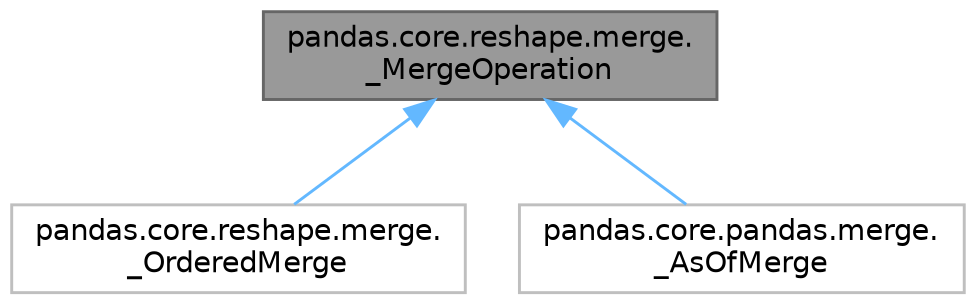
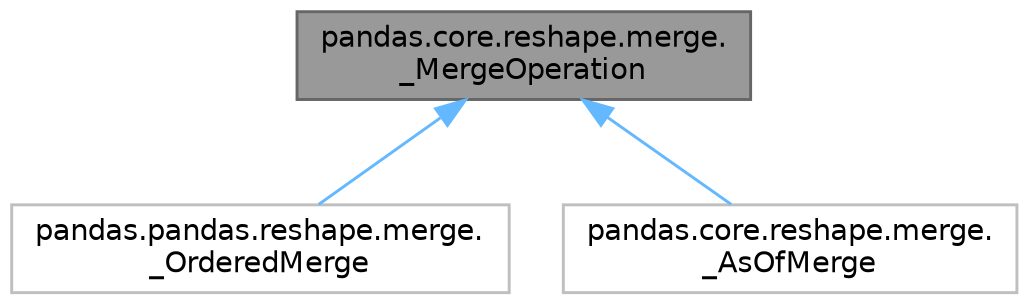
  digraph {
    node [color=grey75 fillcolor=white fontname=Helvetica fontsize=10 shape=box style=filled]
    edge [color=steelblue1 dir=back fontname=Helvetica fontsize=10 labelfontname=Helvetica labelfontsize=10 style=solid]
    n1 [color=gray40 fillcolor=grey60 fontcolor=black height=0.2 label="pandas.core.reshape.merge.\l_MergeOperation" width=0.4]
-   n2 [height=0.2 label="pandas.core.reshape.merge.\l_OrderedMerge" width=0.4]
-   n3 [height=0.2 label="pandas.core.pandas.merge.\l_AsOfMerge" width=0.4]
+   n2 [height=0.2 label="pandas.pandas.reshape.merge.\l_OrderedMerge" width=0.4]
+   n3 [height=0.2 label="pandas.core.reshape.merge.\l_AsOfMerge" width=0.4]
    n1 -> n2
    n1 -> n3
  }
